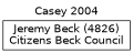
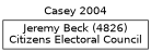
  digraph {
    label="Casey 2004"
    labelloc=t
    mclimit=10
    fontname="DejaVu Sans"
-   n1 [label="Jeremy Beck (4826)\nCitizens Beck Council" shape=box fontname="DejaVu Sans"]
+   n1 [label="Jeremy Beck (4826)\nCitizens Electoral Council" shape=box fontname="DejaVu Sans"]
  }
